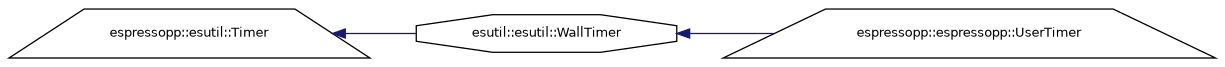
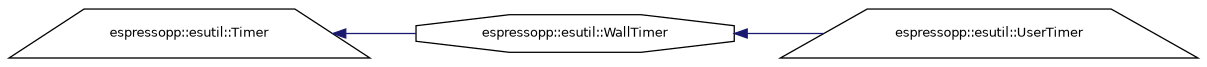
  digraph {
    rankdir=LR
    node [color=black fillcolor=white fontname=Helvetica fontsize=10 shape=trapezium style=filled]
    edge [color=midnightblue dir=back fontname=Helvetica fontsize=10 labelfontname=Helvetica labelfontsize=10 style=solid]
    n1 [height=0.2 label="espressopp::esutil::Timer" width=0.4]
-   n2 [height=0.2 label="esutil::esutil::WallTimer" shape=octagon width=0.4]
-   n3 [height=0.2 label="espressopp::espressopp::UserTimer" width=0.4]
+   n2 [height=0.2 label="espressopp::esutil::WallTimer" shape=octagon width=0.4]
+   n3 [height=0.2 label="espressopp::esutil::UserTimer" width=0.4]
    n1 -> n2
    n2 -> n3
  }
